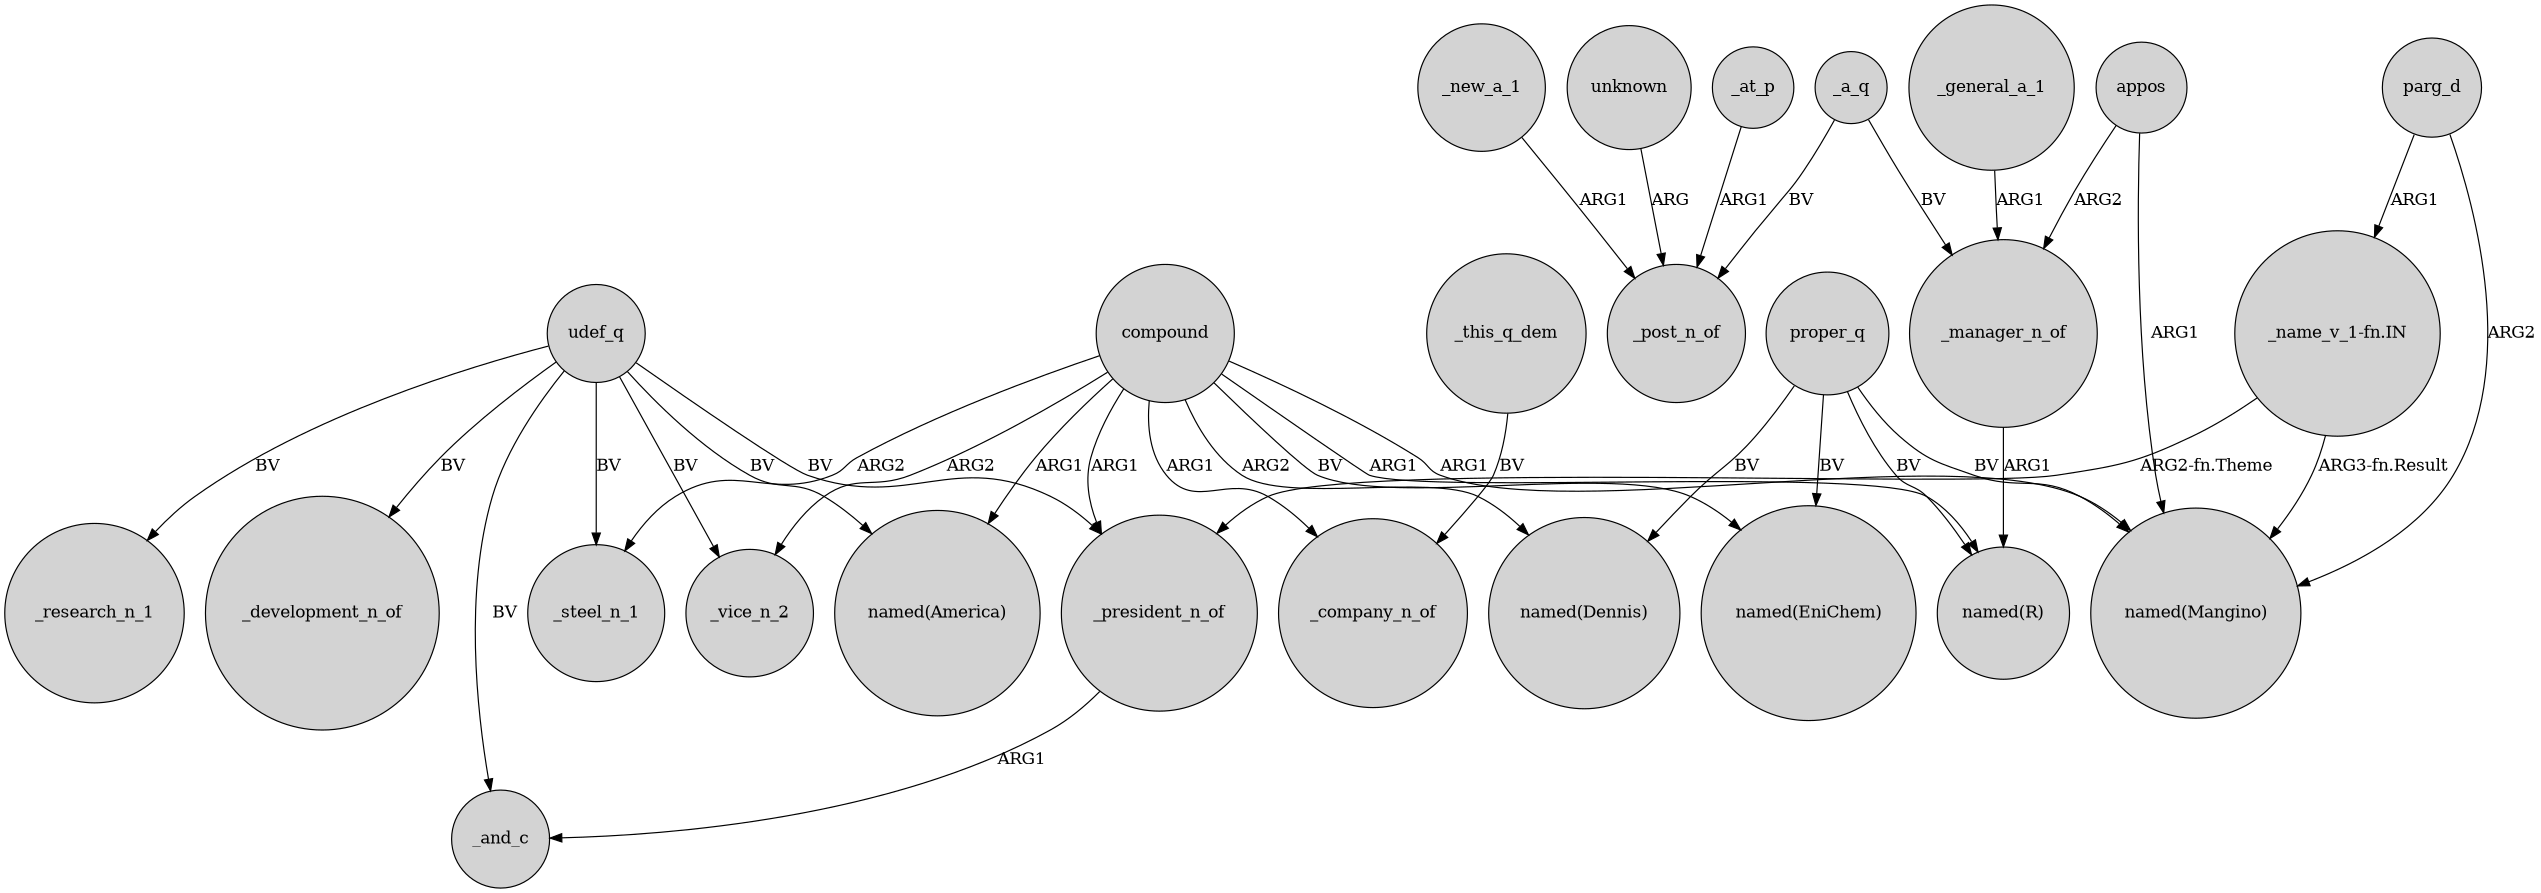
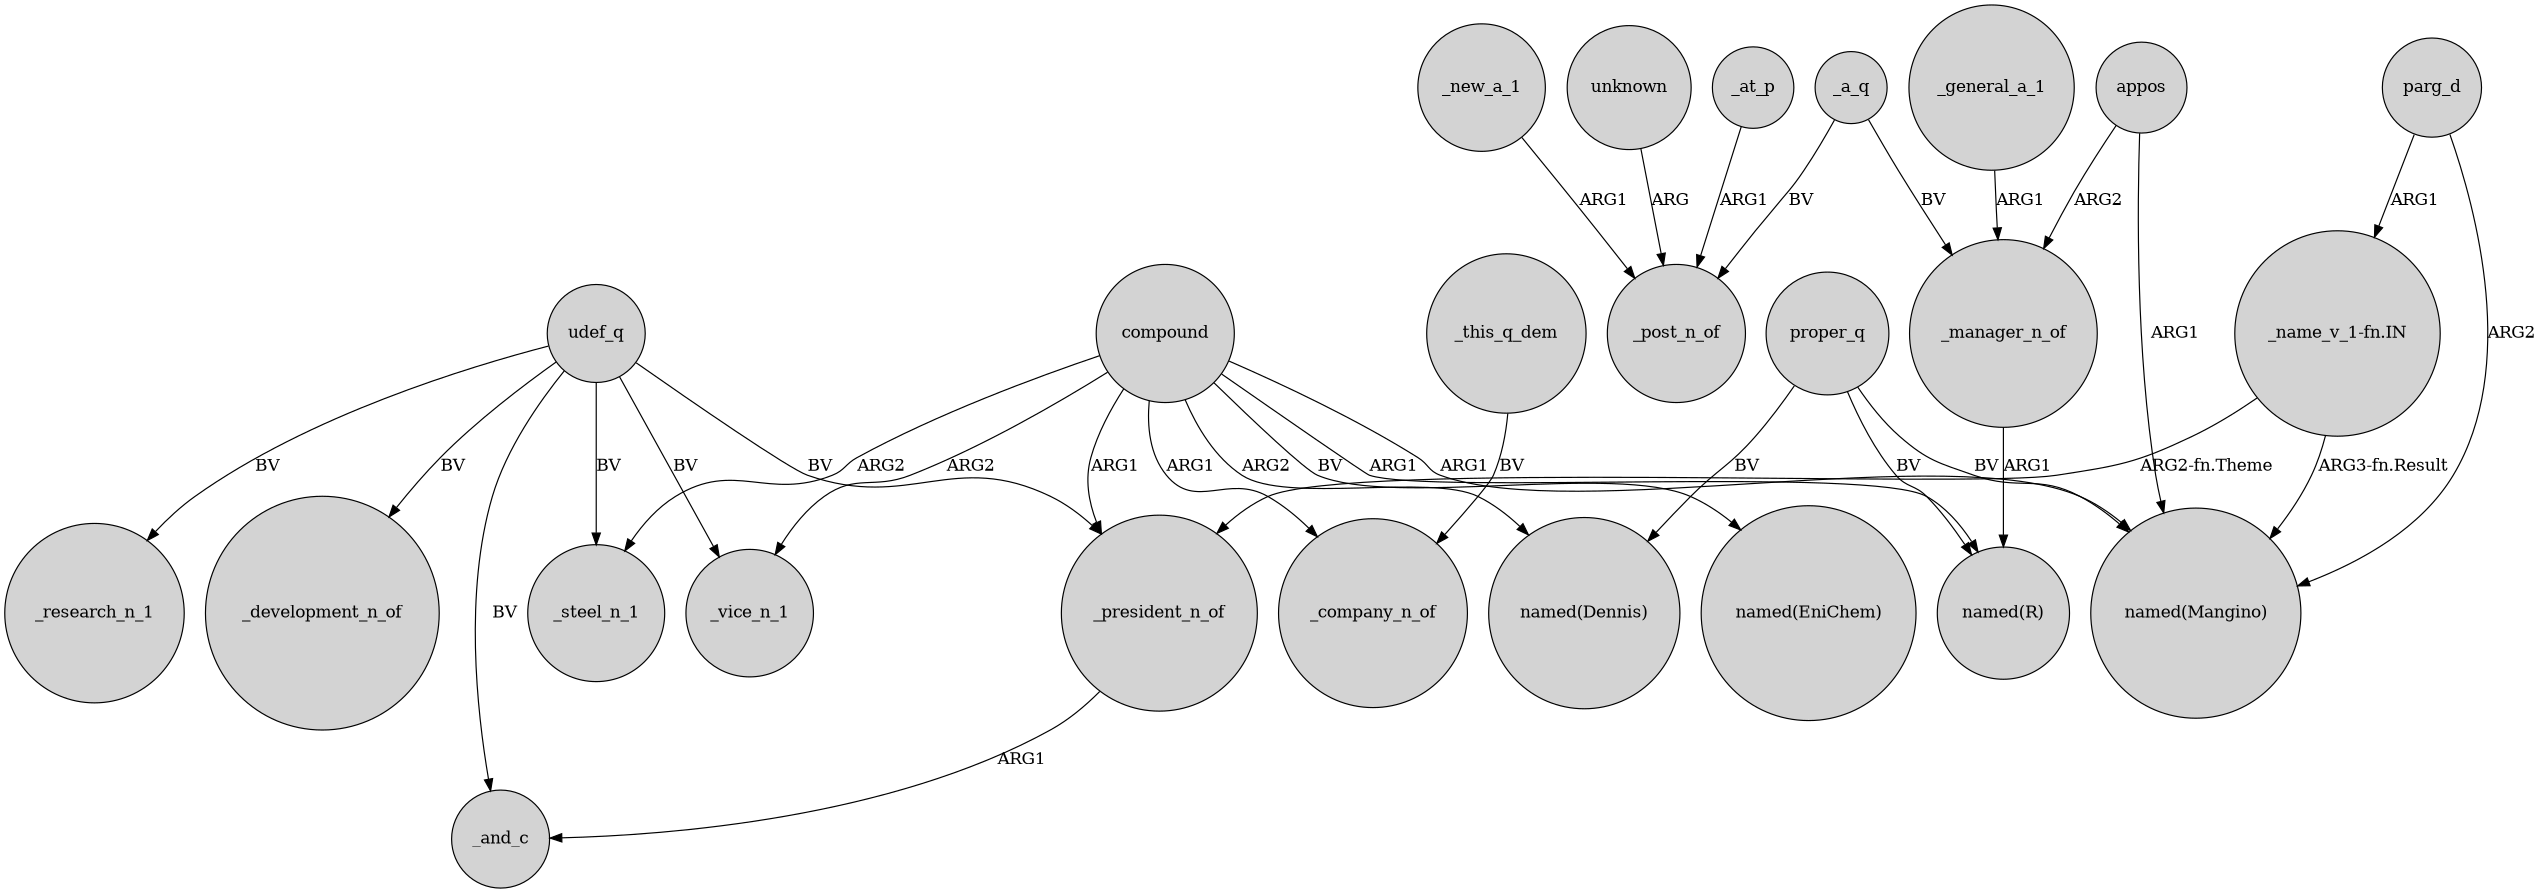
  digraph {
    node [shape=circle style=filled]
    "_name_v_1-fn.IN"
    "named(Mangino)"
    _president_n_of
    _and_c
    compound
-   _vice_n_1 [label=_vice_n_2]
+   _vice_n_1
    "named(EniChem)"
-   "named(America)"
    _company_n_of
    "named(R)"
    _steel_n_1
    "named(Dennis)"
    proper_q
    udef_q
    _research_n_1
    _development_n_of
    _this_q_dem
    _new_a_1
    _post_n_of
    _manager_n_of
    _a_q
    unknown
    _general_a_1
    _at_p
    appos
    parg_d
    "_name_v_1-fn.IN" -> "named(Mangino)" [label="ARG3-fn.Result"]
    "_name_v_1-fn.IN" -> _president_n_of [label="ARG2-fn.Theme"]
    _president_n_of -> _and_c [label=ARG1]
    compound -> "named(Mangino)" [label=ARG1]
    compound -> _president_n_of [label=ARG1]
    compound -> _vice_n_1 [label=ARG2]
    compound -> "named(EniChem)" [label=BV]
-   compound -> "named(America)" [label=ARG1]
    compound -> _company_n_of [label=ARG1]
    compound -> "named(R)" [label=ARG1]
    compound -> _steel_n_1 [label=ARG2]
    compound -> "named(Dennis)" [label=ARG2]
    proper_q -> "named(Mangino)" [label=BV]
-   proper_q -> "named(EniChem)" [label=BV]
    proper_q -> "named(R)" [label=BV]
    proper_q -> "named(Dennis)" [label=BV]
    udef_q -> _president_n_of [label=BV]
    udef_q -> _and_c [label=BV]
    udef_q -> _vice_n_1 [label=BV]
-   udef_q -> "named(America)" [label=BV]
    udef_q -> _steel_n_1 [label=BV]
    udef_q -> _research_n_1 [label=BV]
    udef_q -> _development_n_of [label=BV]
    _this_q_dem -> _company_n_of [label=BV]
    _new_a_1 -> _post_n_of [label=ARG1]
    _manager_n_of -> "named(R)" [label=ARG1]
    _a_q -> _post_n_of [label=BV]
    _a_q -> _manager_n_of [label=BV]
    unknown -> _post_n_of [label=ARG]
    _general_a_1 -> _manager_n_of [label=ARG1]
    _at_p -> _post_n_of [label=ARG1]
    appos -> "named(Mangino)" [label=ARG1]
    appos -> _manager_n_of [label=ARG2]
    parg_d -> "_name_v_1-fn.IN" [label=ARG1]
    parg_d -> "named(Mangino)" [label=ARG2]
  }
